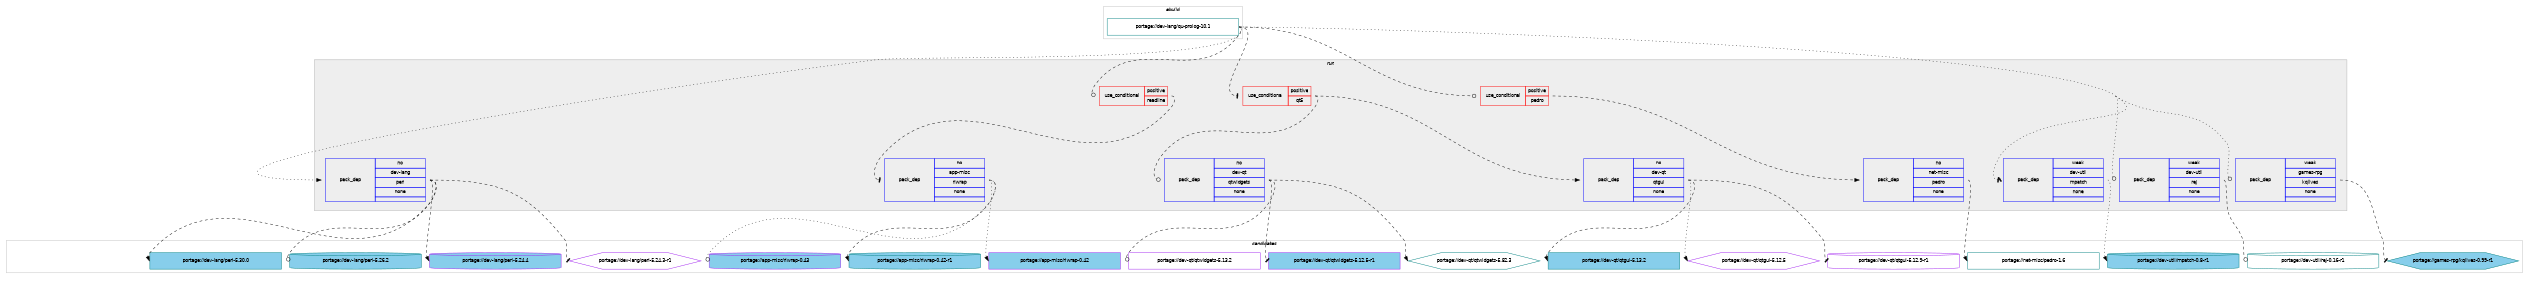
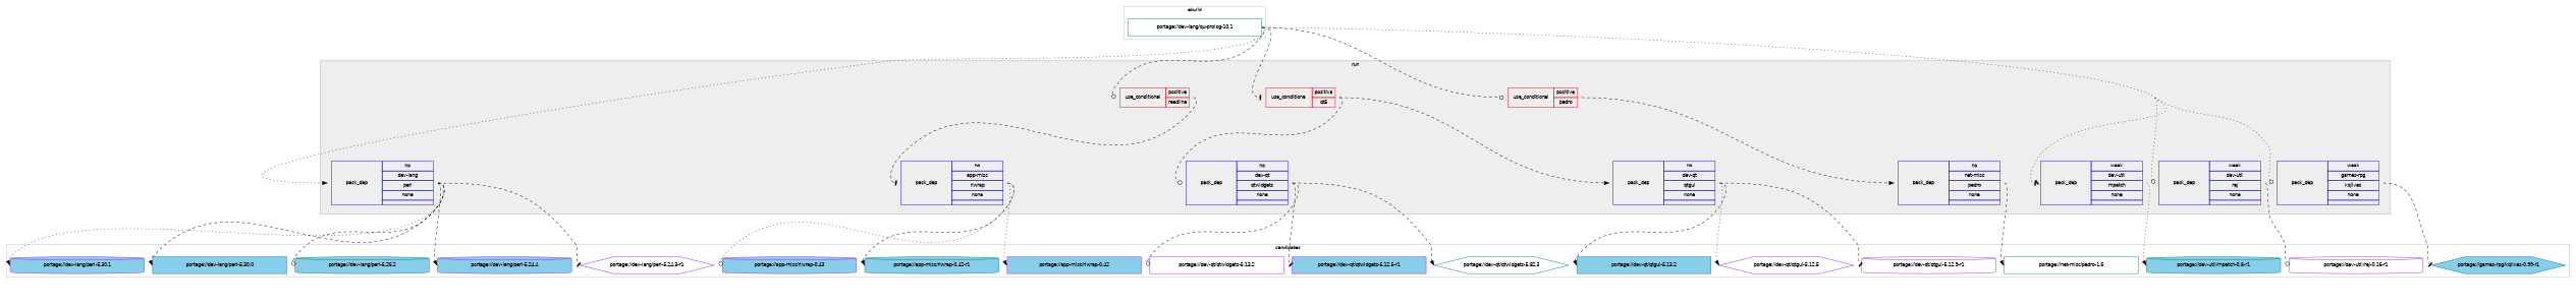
  digraph {
    compound=true
    concentrate=true
    fontname=Helvetica
    fontsize=10
    newrank=true
    rankdir=TB
    ranksep=1.5
    node [color=purple fontname=Helvetica fontsize=10 shape=none style=filled]
    edge [arrowhead=normal headport=w style=dashed tailport=e weight=100]
    n1 [color=teal fillcolor=white label="portage://dev-lang/qu-prolog-10.1" shape=box width=4]
    n2 [color=blue label=<<TABLE BORDER="0" CELLBORDER="1" CELLSPACING="0" CELLPADDING="4" WIDTH="220"><TR><TD ROWSPAN="6" CELLPADDING="30">pack_dep</TD></TR><TR><TD WIDTH="110">no</TD></TR><TR><TD>dev-lang</TD></TR><TR><TD>perl</TD></TR><TR><TD>none</TD></TR><TR><TD></TD></TR></TABLE>> style=""]
    n3 [color=blue label=<<TABLE BORDER="0" CELLBORDER="1" CELLSPACING="0" CELLPADDING="4" WIDTH="220"><TR><TD ROWSPAN="6" CELLPADDING="30">pack_dep</TD></TR><TR><TD WIDTH="110">no</TD></TR><TR><TD>net-misc</TD></TR><TR><TD>pedro</TD></TR><TR><TD>none</TD></TR><TR><TD></TD></TR></TABLE>> style=""]
    n4 [color=red label=<<TABLE BORDER="0" CELLBORDER="1" CELLSPACING="0" CELLPADDING="4"><TR><TD ROWSPAN="3" CELLPADDING="10">use_conditional</TD></TR><TR><TD>positive</TD></TR><TR><TD>pedro</TD></TR></TABLE>> style=""]
    n5 [color=blue label=<<TABLE BORDER="0" CELLBORDER="1" CELLSPACING="0" CELLPADDING="4" WIDTH="220"><TR><TD ROWSPAN="6" CELLPADDING="30">pack_dep</TD></TR><TR><TD WIDTH="110">no</TD></TR><TR><TD>dev-qt</TD></TR><TR><TD>qtwidgets</TD></TR><TR><TD>none</TD></TR><TR><TD></TD></TR></TABLE>> style=""]
    n6 [color=blue label=<<TABLE BORDER="0" CELLBORDER="1" CELLSPACING="0" CELLPADDING="4" WIDTH="220"><TR><TD ROWSPAN="6" CELLPADDING="30">pack_dep</TD></TR><TR><TD WIDTH="110">no</TD></TR><TR><TD>dev-qt</TD></TR><TR><TD>qtgui</TD></TR><TR><TD>none</TD></TR><TR><TD></TD></TR></TABLE>> style=""]
    n7 [color=red label=<<TABLE BORDER="0" CELLBORDER="1" CELLSPACING="0" CELLPADDING="4"><TR><TD ROWSPAN="3" CELLPADDING="10">use_conditional</TD></TR><TR><TD>positive</TD></TR><TR><TD>qt5</TD></TR></TABLE>> style=""]
    n8 [color=blue label=<<TABLE BORDER="0" CELLBORDER="1" CELLSPACING="0" CELLPADDING="4" WIDTH="220"><TR><TD ROWSPAN="6" CELLPADDING="30">pack_dep</TD></TR><TR><TD WIDTH="110">no</TD></TR><TR><TD>app-misc</TD></TR><TR><TD>rlwrap</TD></TR><TR><TD>none</TD></TR><TR><TD></TD></TR></TABLE>> style=""]
    n9 [color=red label=<<TABLE BORDER="0" CELLBORDER="1" CELLSPACING="0" CELLPADDING="4"><TR><TD ROWSPAN="3" CELLPADDING="10">use_conditional</TD></TR><TR><TD>positive</TD></TR><TR><TD>readline</TD></TR></TABLE>> style=""]
    n10 [color=blue label=<<TABLE BORDER="0" CELLBORDER="1" CELLSPACING="0" CELLPADDING="4" WIDTH="220"><TR><TD ROWSPAN="6" CELLPADDING="30">pack_dep</TD></TR><TR><TD WIDTH="110">weak</TD></TR><TR><TD>dev-util</TD></TR><TR><TD>mpatch</TD></TR><TR><TD>none</TD></TR><TR><TD></TD></TR></TABLE>> style=""]
    n11 [color=blue label=<<TABLE BORDER="0" CELLBORDER="1" CELLSPACING="0" CELLPADDING="4" WIDTH="220"><TR><TD ROWSPAN="6" CELLPADDING="30">pack_dep</TD></TR><TR><TD WIDTH="110">weak</TD></TR><TR><TD>dev-util</TD></TR><TR><TD>rej</TD></TR><TR><TD>none</TD></TR><TR><TD></TD></TR></TABLE>> style=""]
    n12 [color=blue label=<<TABLE BORDER="0" CELLBORDER="1" CELLSPACING="0" CELLPADDING="4" WIDTH="220"><TR><TD ROWSPAN="6" CELLPADDING="30">pack_dep</TD></TR><TR><TD WIDTH="110">weak</TD></TR><TR><TD>games-rpg</TD></TR><TR><TD>kqlives</TD></TR><TR><TD>none</TD></TR><TR><TD></TD></TR></TABLE>> style=""]
    n13 [fillcolor=white label="portage://dev-lang/perl-5.24.3-r1" shape=hexagon width=4]
    n14 [fillcolor=skyblue label="portage://dev-lang/perl-5.24.4" shape=cylinder width=4]
    n15 [color=teal fillcolor=skyblue label="portage://dev-lang/perl-5.26.2" shape=cylinder width=4]
    n16 [color=teal fillcolor=skyblue label="portage://dev-lang/perl-5.30.0" shape=box width=4]
+   n17 [fillcolor=skyblue label="portage://dev-lang/perl-5.30.1" shape=cylinder width=4]
    n18 [color=teal fillcolor=white label="portage://net-misc/pedro-1.6" shape=box width=4]
    n19 [color=teal fillcolor=white label="portage://dev-qt/qtwidgets-5.82.3" shape=hexagon width=4]
    n20 [fillcolor=skyblue label="portage://dev-qt/qtwidgets-5.12.5-r1" shape=box width=4]
    n21 [fillcolor=white label="portage://dev-qt/qtwidgets-5.13.2" shape=box width=4]
    n22 [fillcolor=white label="portage://dev-qt/qtgui-5.12.9-r1" shape=cylinder width=4]
    n23 [fillcolor=white label="portage://dev-qt/qtgui-5.12.5" shape=hexagon width=4]
    n24 [color=teal fillcolor=skyblue label="portage://dev-qt/qtgui-5.13.2" shape=box width=4]
    n25 [fillcolor=skyblue label="portage://app-misc/rlwrap-0.42" shape=box width=4]
    n26 [color=teal fillcolor=skyblue label="portage://app-misc/rlwrap-0.42-r1" shape=cylinder width=4]
    n27 [fillcolor=skyblue label="portage://app-misc/rlwrap-0.43" shape=cylinder width=4]
    n28 [color=teal fillcolor=skyblue label="portage://dev-util/mpatch-0.8-r1" shape=cylinder width=4]
-   n29 [color=teal fillcolor=white label="portage://dev-util/rej-0.16-r1" shape=cylinder width=4]
+   n29 [fillcolor=white label="portage://dev-util/rej-0.16-r1" shape=cylinder width=4]
    n30 [color=teal fillcolor=skyblue label="portage://games-rpg/kqlives-0.99-r1" shape=hexagon width=4]
    subgraph cluster_1 {
      color=gray
      label=<<i>dependencies</i>>
      subgraph cluster_2 {
        color=gray
        fillcolor="#eeeeee"
        label=<<i>compile</i>>
        style=filled
        subgraph sub_3 {
          color=gray
          fillcolor="#eeeeee"
          label=<<i>compile</i>>
          style=filled
          n2
        }
      }
      subgraph cluster_4 {
        color=gray
        fillcolor="#eeeeee"
        label=<<i>compile and run</i>>
        style=filled
        subgraph sub_5 {
          color=gray
          fillcolor="#eeeeee"
          label=<<i>compile and run</i>>
          style=filled
          n4
          subgraph sub_6 {
            color=gray
            fillcolor="#eeeeee"
            label=<<i>compile and run</i>>
            style=filled
            n3
          }
        }
        subgraph sub_7 {
          color=gray
          fillcolor="#eeeeee"
          label=<<i>compile and run</i>>
          style=filled
          n7
          subgraph sub_8 {
            color=gray
            fillcolor="#eeeeee"
            label=<<i>compile and run</i>>
            style=filled
            n5
          }
          subgraph sub_9 {
            color=gray
            fillcolor="#eeeeee"
            label=<<i>compile and run</i>>
            style=filled
            n6
          }
        }
        subgraph sub_10 {
          color=gray
          fillcolor="#eeeeee"
          label=<<i>compile and run</i>>
          style=filled
          n9
          subgraph sub_11 {
            color=gray
            fillcolor="#eeeeee"
            label=<<i>compile and run</i>>
            style=filled
            n8
          }
        }
        subgraph sub_12 {
          color=gray
          fillcolor="#eeeeee"
          label=<<i>compile and run</i>>
          style=filled
          n10
        }
        subgraph sub_13 {
          color=gray
          fillcolor="#eeeeee"
          label=<<i>compile and run</i>>
          style=filled
          n11
        }
        subgraph sub_14 {
          color=gray
          fillcolor="#eeeeee"
          label=<<i>compile and run</i>>
          style=filled
          n12
        }
      }
      subgraph cluster_15 {
        color=gray
        fillcolor="#eeeeee"
        label=<<i>run</i>>
        style=filled
      }
    }
    subgraph cluster_16 {
      color=gray
      label=<<i>ebuild</i>>
      rank=same
      n1
    }
    subgraph cluster_17 {
      color=gray
      label=<<i>candidates</i>>
      rank=same
      subgraph sub_18 {
        color=black
        label=<<i>candidates</i>>
        nodesep=1
        rank=same
        n13
        n14
        n15
        n16
+       n17
      }
      subgraph sub_19 {
        color=black
        label=<<i>candidates</i>>
        nodesep=1
        rank=same
        n18
      }
      subgraph sub_20 {
        color=black
        label=<<i>candidates</i>>
        nodesep=1
        rank=same
        n19
        n20
        n21
      }
      subgraph sub_21 {
        color=black
        label=<<i>candidates</i>>
        nodesep=1
        rank=same
        n22
        n23
        n24
      }
      subgraph sub_22 {
        color=black
        label=<<i>candidates</i>>
        nodesep=1
        rank=same
        n25
        n26
        n27
      }
      subgraph sub_23 {
        color=black
        label=<<i>candidates</i>>
        nodesep=1
        rank=same
        n28
      }
      subgraph sub_24 {
        color=black
        label=<<i>candidates</i>>
        nodesep=1
        rank=same
        n29
      }
      subgraph sub_25 {
        color=black
        label=<<i>candidates</i>>
        nodesep=1
        rank=same
        n30
      }
    }
    n1 -> n2 [style=dotted weight=20]
    n1 -> n4 [arrowhead=odot weight=20]
    n1 -> n7 [arrowhead=tee weight=20]
    n1 -> n9 [arrowhead=odot weight=20]
    n1 -> n10 [arrowhead=tee style=dotted weight=20]
    n1 -> n11 [arrowhead=odot style=dotted weight=20]
    n1 -> n12 [arrowhead=odot style=dotted weight=20]
    n2 -> n13 [arrowhead=tee]
    n2 -> n14
    n2 -> n15 [arrowhead=odot]
    n2 -> n16
+   n2 -> n17 [style=dotted]
    n3 -> n18
    n4 -> n3 [weight=20]
    n5 -> n19
    n5 -> n20 [arrowhead=tee]
    n5 -> n21 [arrowhead=odot]
    n6 -> n22 [arrowhead=tee]
    n6 -> n23 [style=dotted]
    n6 -> n24
    n7 -> n5 [arrowhead=odot weight=20]
    n7 -> n6 [weight=20]
    n8 -> n25 [style=dotted]
    n8 -> n26
    n8 -> n27 [arrowhead=odot style=dotted]
    n9 -> n8 [arrowhead=tee weight=20]
    n10 -> n28 [style=dotted]
    n11 -> n29 [arrowhead=odot]
    n12 -> n30 [arrowhead=tee]
  }
